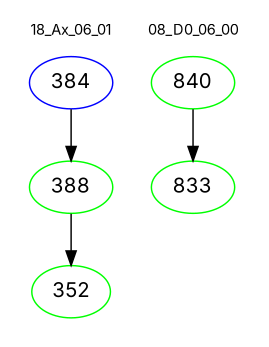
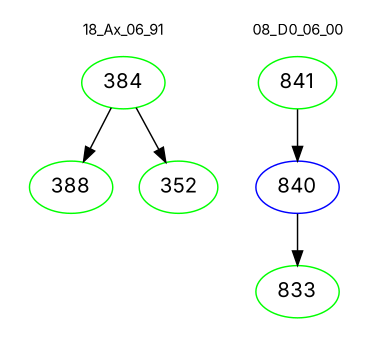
  digraph {
    fontname=Inter
    node [color=green fontname=Inter]
    edge [color=black fontname=Inter]
    n1 [label=388]
-   n2 [color=blue label=384]
+   n2 [label=384]
    n3 [label=352]
-   n5 [label=840]
+   n4 [label=841]
+   n5 [color=blue label=840]
    n6 [label=833]
    subgraph cluster_1 {
      color=white
      fontsize=10
-     label="18_Ax_06_01"
+     label="18_Ax_06_91"
      n1
      n2
      n3
    }
    subgraph cluster_2 {
      color=white
      fontsize=10
      label="08_D0_06_00"
+     n4
      n5
      n6
    }
    n2 -> n1
-   n1 -> n3
+   n2 -> n3
+   n4 -> n5
    n5 -> n6
  }
